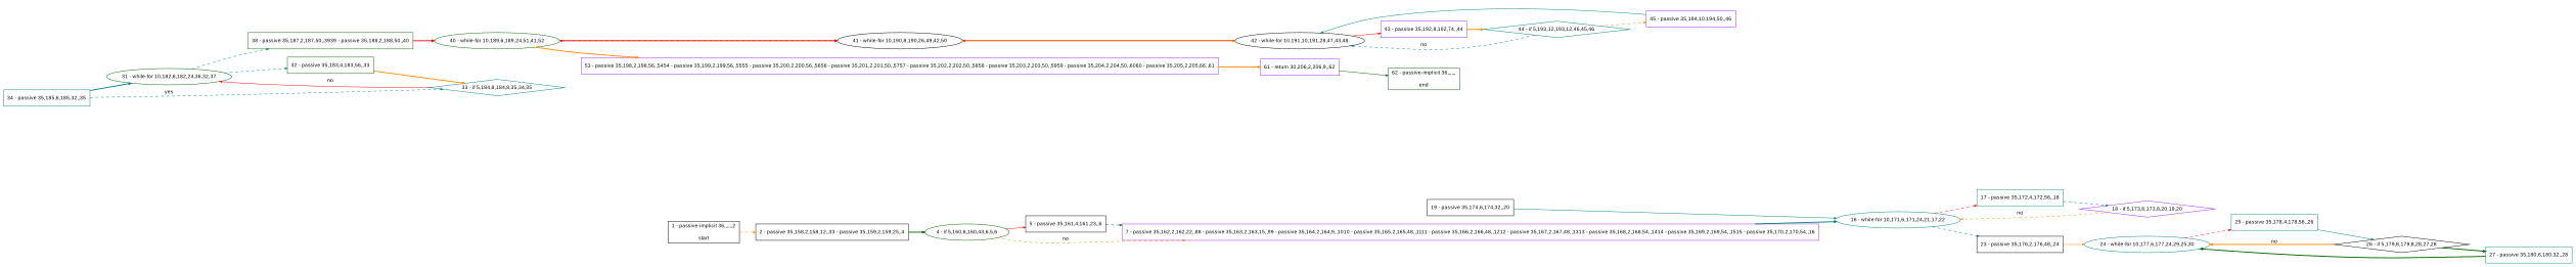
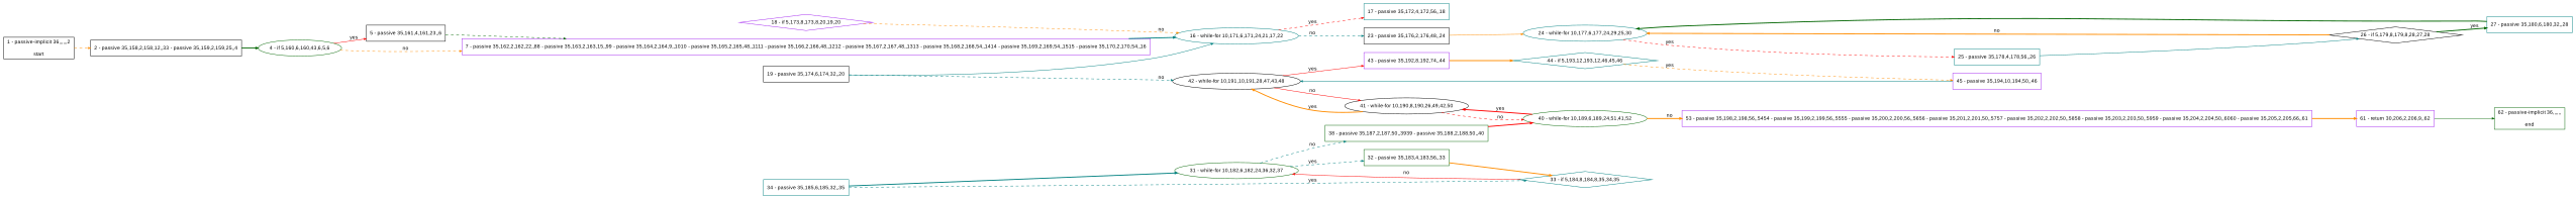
  digraph {
    bgcolor=white
    compound=true
    fillcolor="#FFFFCC"
    fontname=Arial
    fontsize=12
    pack=true
    packmode=clust
    rankdir=LR
    style="rounded,filled"
    node [color=black compound=true fillcolor="#ffffff" fixedsize=false fontname=Arial fontsize=12 node_initialized=no shape=box style=filled]
    edge [arrowhead=normal arrowsize=0.5 arrowtail=none color=darkorange compound=true dir=forward fontcolor=black fontname=Arial fontsize=12 style=dashed]
    n1 [label="2 - passive 35,158,2,158,12,,33 - passive 35,159,2,159,25,,4"]
    n2 [color=darkgreen label="4 - if 5,160,6,160,43,6,5,6" shape=ellipse]
    n3 [label="5 - passive 35,161,4,161,23,,6"]
    n4 [color=purple label="7 - passive 35,162,2,162,22,,88 - passive 35,163,2,163,15,,99 - passive 35,164,2,164,9,,1010 - passive 35,165,2,165,48,,1111 - passive 35,166,2,166,48,,1212 - passive 35,167,2,167,48,,1313 - passive 35,168,2,168,54,,1414 - passive 35,169,2,169,54,,1515 - passive 35,170,2,170,54,,16"]
    n5 [label="1 - passive-implicit 36,,,,,,2\n\nstart"]
    n6 [color=teal label="16 - while-for 10,171,6,171,24,21,17,22" shape=oval]
    n7 [color=teal label="17 - passive 35,172,4,172,56,,18"]
    n8 [label="23 - passive 35,176,2,176,48,,24"]
    n9 [color=purple label="18 - if 5,173,8,173,8,20,19,20" shape=diamond]
    n10 [color=teal label="24 - while-for 10,177,6,177,24,29,25,30" shape=oval]
    n11 [color=teal label="25 - passive 35,178,4,178,56,,26"]
    n12 [label="19 - passive 35,174,6,174,32,,20"]
    n13 [label="26 - if 5,179,8,179,8,28,27,28" shape=diamond]
    n14 [color=darkgreen label="31 - while-for 10,182,6,182,24,36,32,37" shape=oval]
    n15 [color=darkgreen label="32 - passive 35,183,4,183,56,,33"]
    n16 [color=darkgreen label="38 - passive 35,187,2,187,50,,3939 - passive 35,188,2,188,50,,40"]
    n17 [color=teal label="27 - passive 35,180,6,180,32,,28"]
    n18 [color=teal label="33 - if 5,184,8,184,8,35,34,35" shape=diamond]
    n19 [color=darkgreen label="40 - while-for 10,189,6,189,24,51,41,52" shape=oval]
    n20 [label="41 - while-for 10,190,8,190,26,49,42,50" shape=oval]
    n21 [color=purple label="53 - passive 35,198,2,198,56,,5454 - passive 35,199,2,199,56,,5555 - passive 35,200,2,200,56,,5656 - passive 35,201,2,201,50,,5757 - passive 35,202,2,202,50,,5858 - passive 35,203,2,203,50,,5959 - passive 35,204,2,204,50,,6060 - passive 35,205,2,205,66,,61"]
    n22 [color=teal label="34 - passive 35,185,6,185,32,,35"]
    n23 [label="42 - while-for 10,191,10,191,28,47,43,48" shape=oval]
    n24 [color=purple label="61 - return 30,206,2,206,9,,62"]
    n25 [color=purple label="43 - passive 35,192,8,192,74,,44"]
    n26 [color=darkgreen label="62 - passive-implicit 36,,,,,,\n\nend"]
    n27 [color=teal label="44 - if 5,193,12,193,12,46,45,46" shape=diamond]
    n28 [color=purple label="45 - passive 35,194,10,194,50,,46"]
    n1 -> n2 [color=darkgreen style=bold]
    n2 -> n3 [color=red label=yes style=solid]
    n2 -> n4 [label=no]
    n3 -> n4 [color=darkgreen]
    n4 -> n6 [color=teal style=bold]
    n5 -> n1
    n6 -> n7 [color=red label=yes]
    n6 -> n8 [color=teal label=no]
-   n7 -> n9 [color=teal]
    n8 -> n10 [style=solid]
    n9 -> n6 [label=no]
    n10 -> n11 [color=red label=yes]
    n11 -> n13 [color=teal style=solid]
    n12 -> n6 [color=teal style=solid]
    n13 -> n10 [label=no style=bold]
    n13 -> n17 [color=darkgreen label=yes style=bold]
    n14 -> n15 [color=teal label=yes]
    n14 -> n16 [color=teal label=no]
    n15 -> n18 [style=bold]
    n16 -> n19 [color=red style=bold]
    n17 -> n10 [color=darkgreen style=bold]
    n18 -> n14 [color=red label=no style=solid]
    n19 -> n20 [color=red label=yes style=bold]
    n19 -> n21 [label=no style=bold]
    n20 -> n19 [color=red label=no]
    n20 -> n23 [label=yes style=bold]
    n21 -> n24 [style=bold]
    n22 -> n14 [color=teal style=bold]
    n22 -> n18 [color=teal label=yes]
    n23 -> n20 [color=red label=no style=solid]
    n23 -> n25 [color=red label=yes style=solid]
    n24 -> n26 [color=darkgreen style=solid]
    n25 -> n27 [style=bold]
-   n27 -> n23 [color=teal label=no]
+   n12 -> n23 [color=teal label=no]
    n27 -> n28 [label=yes]
    n28 -> n23 [color=teal style=solid]
  }
